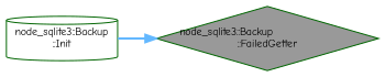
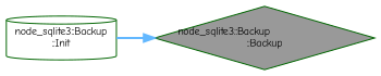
  digraph {
    rankdir=RL
    fontname="Comic Neue"
    node [color=darkgreen fontname="Comic Neue" fontsize=10 style=filled]
-   n1 [fillcolor=grey60 fontcolor=black height=0.2 label="node_sqlite3::Backup\l::FailedGetter" shape=diamond width=0.4]
+   n1 [fillcolor=grey60 fontcolor=black height=0.2 label="node_sqlite3::Backup\l::Backup" shape=diamond width=0.4]
    n2 [fillcolor=white height=0.2 label="node_sqlite3::Backup\l::Init" shape=cylinder width=0.4]
    n1 -> n2 [color=steelblue1 dir=back fontname="Comic Neue" fontsize=10 labelfontname=Helvetica labelfontsize=10 style=bold]
  }
